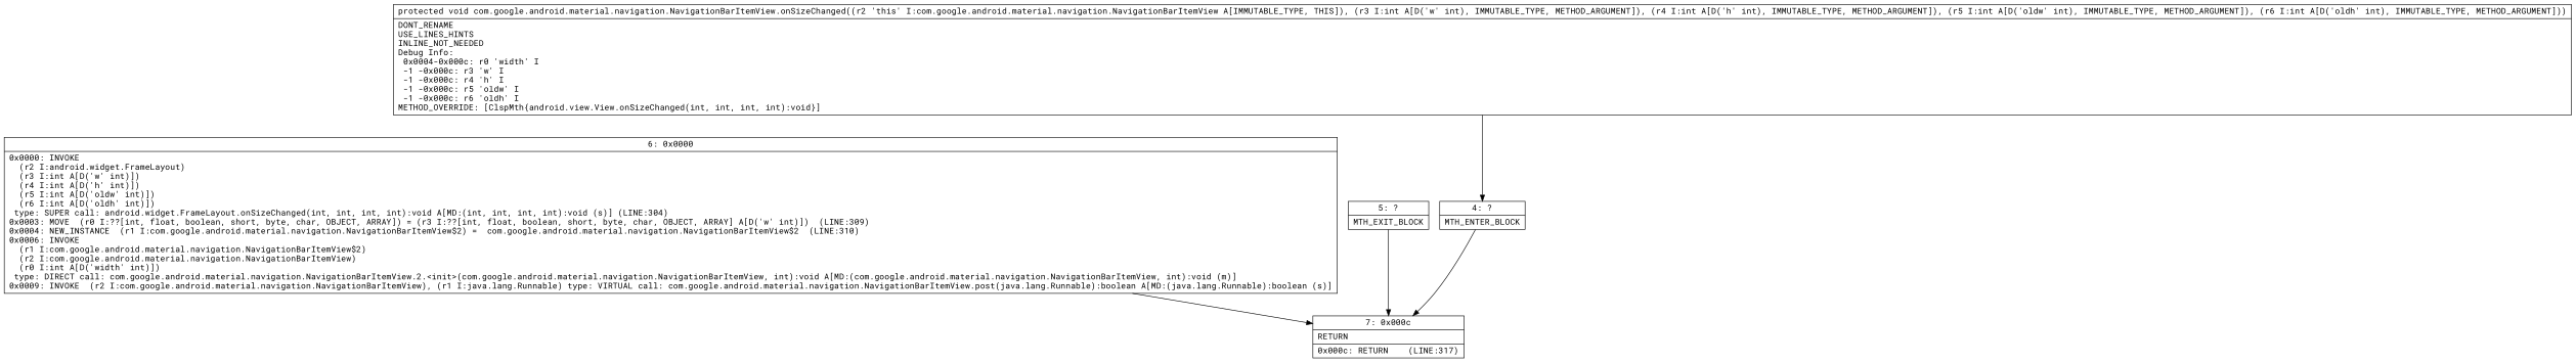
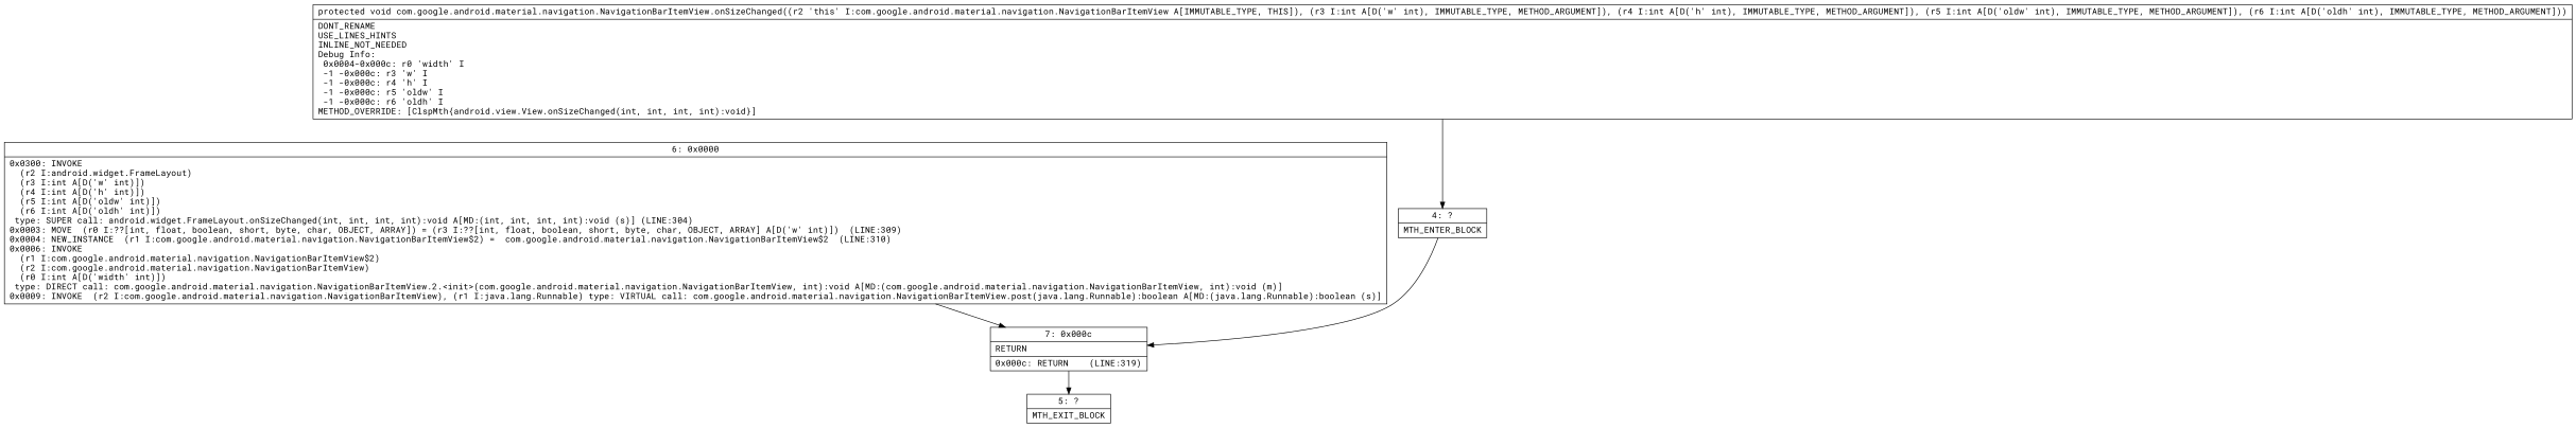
  digraph {
    fontname="Roboto Mono"
    node [fontname="Roboto Mono" shape=record]
    edge [fontname="Roboto Mono"]
    n1 [label="{4\:\ ?|MTH_ENTER_BLOCK\l}"]
-   n2 [label="{7\:\ 0x000c|RETURN\l|0x000c: RETURN    (LINE:317)\l}"]
-   n3 [label="{6\:\ 0x0000|0x0000: INVOKE  \l  (r2 I:android.widget.FrameLayout)\l  (r3 I:int A[D('w' int)])\l  (r4 I:int A[D('h' int)])\l  (r5 I:int A[D('oldw' int)])\l  (r6 I:int A[D('oldh' int)])\l type: SUPER call: android.widget.FrameLayout.onSizeChanged(int, int, int, int):void A[MD:(int, int, int, int):void (s)] (LINE:304)\l0x0003: MOVE  (r0 I:??[int, float, boolean, short, byte, char, OBJECT, ARRAY]) = (r3 I:??[int, float, boolean, short, byte, char, OBJECT, ARRAY] A[D('w' int)])  (LINE:309)\l0x0004: NEW_INSTANCE  (r1 I:com.google.android.material.navigation.NavigationBarItemView$2) =  com.google.android.material.navigation.NavigationBarItemView$2  (LINE:310)\l0x0006: INVOKE  \l  (r1 I:com.google.android.material.navigation.NavigationBarItemView$2)\l  (r2 I:com.google.android.material.navigation.NavigationBarItemView)\l  (r0 I:int A[D('width' int)])\l type: DIRECT call: com.google.android.material.navigation.NavigationBarItemView.2.\<init\>(com.google.android.material.navigation.NavigationBarItemView, int):void A[MD:(com.google.android.material.navigation.NavigationBarItemView, int):void (m)]\l0x0009: INVOKE  (r2 I:com.google.android.material.navigation.NavigationBarItemView), (r1 I:java.lang.Runnable) type: VIRTUAL call: com.google.android.material.navigation.NavigationBarItemView.post(java.lang.Runnable):boolean A[MD:(java.lang.Runnable):boolean (s)]\l}"]
+   n2 [label="{7\:\ 0x000c|RETURN\l|0x000c: RETURN    (LINE:319)\l}"]
+   n3 [label="{6\:\ 0x0000|0x0300: INVOKE  \l  (r2 I:android.widget.FrameLayout)\l  (r3 I:int A[D('w' int)])\l  (r4 I:int A[D('h' int)])\l  (r5 I:int A[D('oldw' int)])\l  (r6 I:int A[D('oldh' int)])\l type: SUPER call: android.widget.FrameLayout.onSizeChanged(int, int, int, int):void A[MD:(int, int, int, int):void (s)] (LINE:304)\l0x0003: MOVE  (r0 I:??[int, float, boolean, short, byte, char, OBJECT, ARRAY]) = (r3 I:??[int, float, boolean, short, byte, char, OBJECT, ARRAY] A[D('w' int)])  (LINE:309)\l0x0004: NEW_INSTANCE  (r1 I:com.google.android.material.navigation.NavigationBarItemView$2) =  com.google.android.material.navigation.NavigationBarItemView$2  (LINE:310)\l0x0006: INVOKE  \l  (r1 I:com.google.android.material.navigation.NavigationBarItemView$2)\l  (r2 I:com.google.android.material.navigation.NavigationBarItemView)\l  (r0 I:int A[D('width' int)])\l type: DIRECT call: com.google.android.material.navigation.NavigationBarItemView.2.\<init\>(com.google.android.material.navigation.NavigationBarItemView, int):void A[MD:(com.google.android.material.navigation.NavigationBarItemView, int):void (m)]\l0x0009: INVOKE  (r2 I:com.google.android.material.navigation.NavigationBarItemView), (r1 I:java.lang.Runnable) type: VIRTUAL call: com.google.android.material.navigation.NavigationBarItemView.post(java.lang.Runnable):boolean A[MD:(java.lang.Runnable):boolean (s)]\l}"]
    n4 [label="{5\:\ ?|MTH_EXIT_BLOCK\l}"]
    n5 [label="{protected void com.google.android.material.navigation.NavigationBarItemView.onSizeChanged((r2 'this' I:com.google.android.material.navigation.NavigationBarItemView A[IMMUTABLE_TYPE, THIS]), (r3 I:int A[D('w' int), IMMUTABLE_TYPE, METHOD_ARGUMENT]), (r4 I:int A[D('h' int), IMMUTABLE_TYPE, METHOD_ARGUMENT]), (r5 I:int A[D('oldw' int), IMMUTABLE_TYPE, METHOD_ARGUMENT]), (r6 I:int A[D('oldh' int), IMMUTABLE_TYPE, METHOD_ARGUMENT]))  | DONT_RENAME\lUSE_LINES_HINTS\lINLINE_NOT_NEEDED\lDebug Info:\l  0x0004\-0x000c: r0 'width' I\l  \-1 \-0x000c: r3 'w' I\l  \-1 \-0x000c: r4 'h' I\l  \-1 \-0x000c: r5 'oldw' I\l  \-1 \-0x000c: r6 'oldh' I\lMETHOD_OVERRIDE: [ClspMth\{android.view.View.onSizeChanged(int, int, int, int):void\}]\l}"]
    n1 -> n2
-   n4 -> n2
+   n2 -> n4
    n3 -> n2
    n5 -> n1
  }
